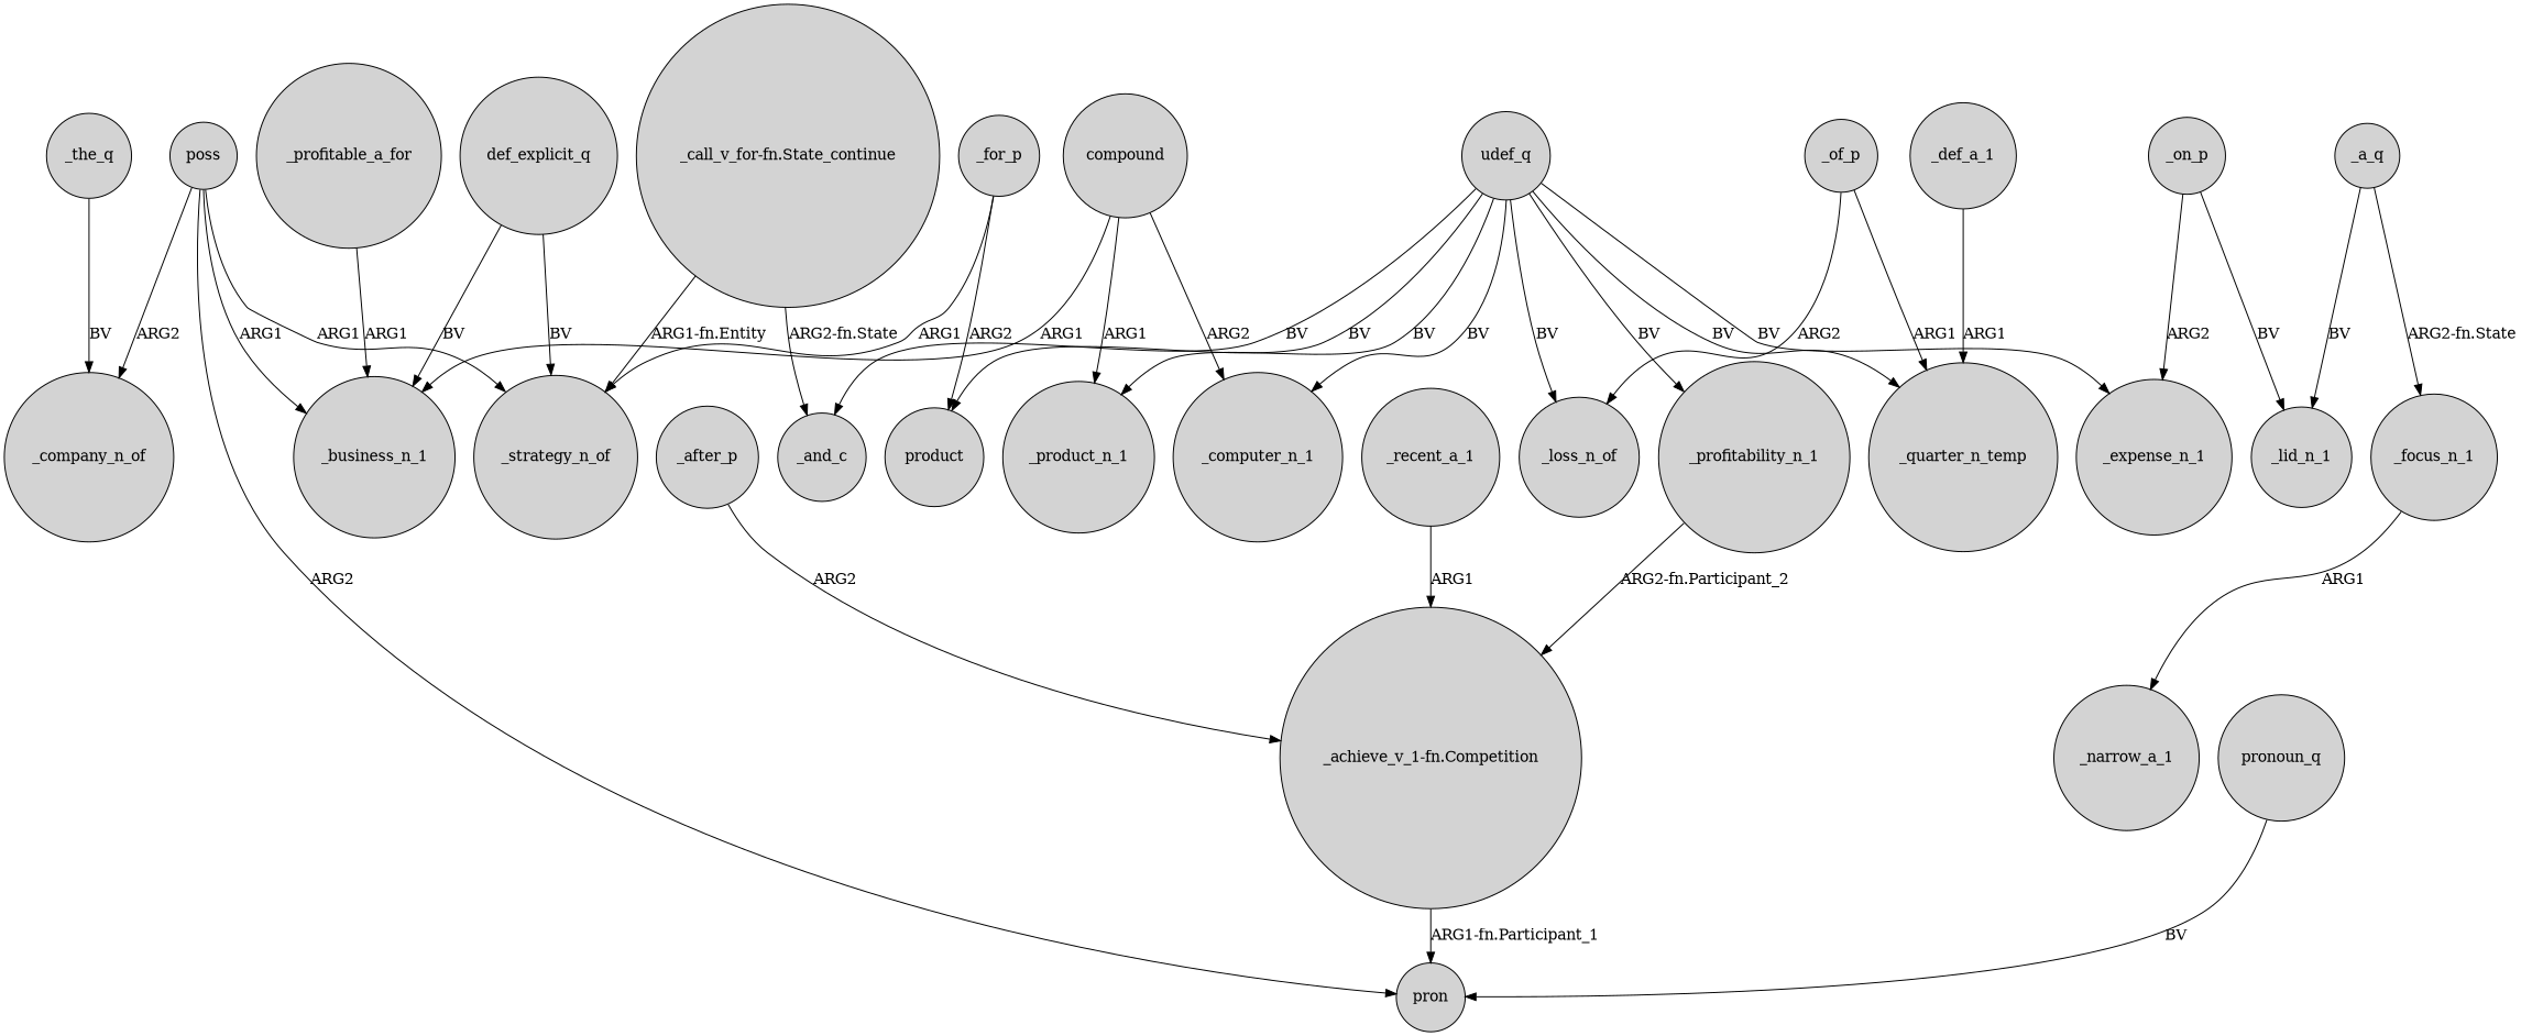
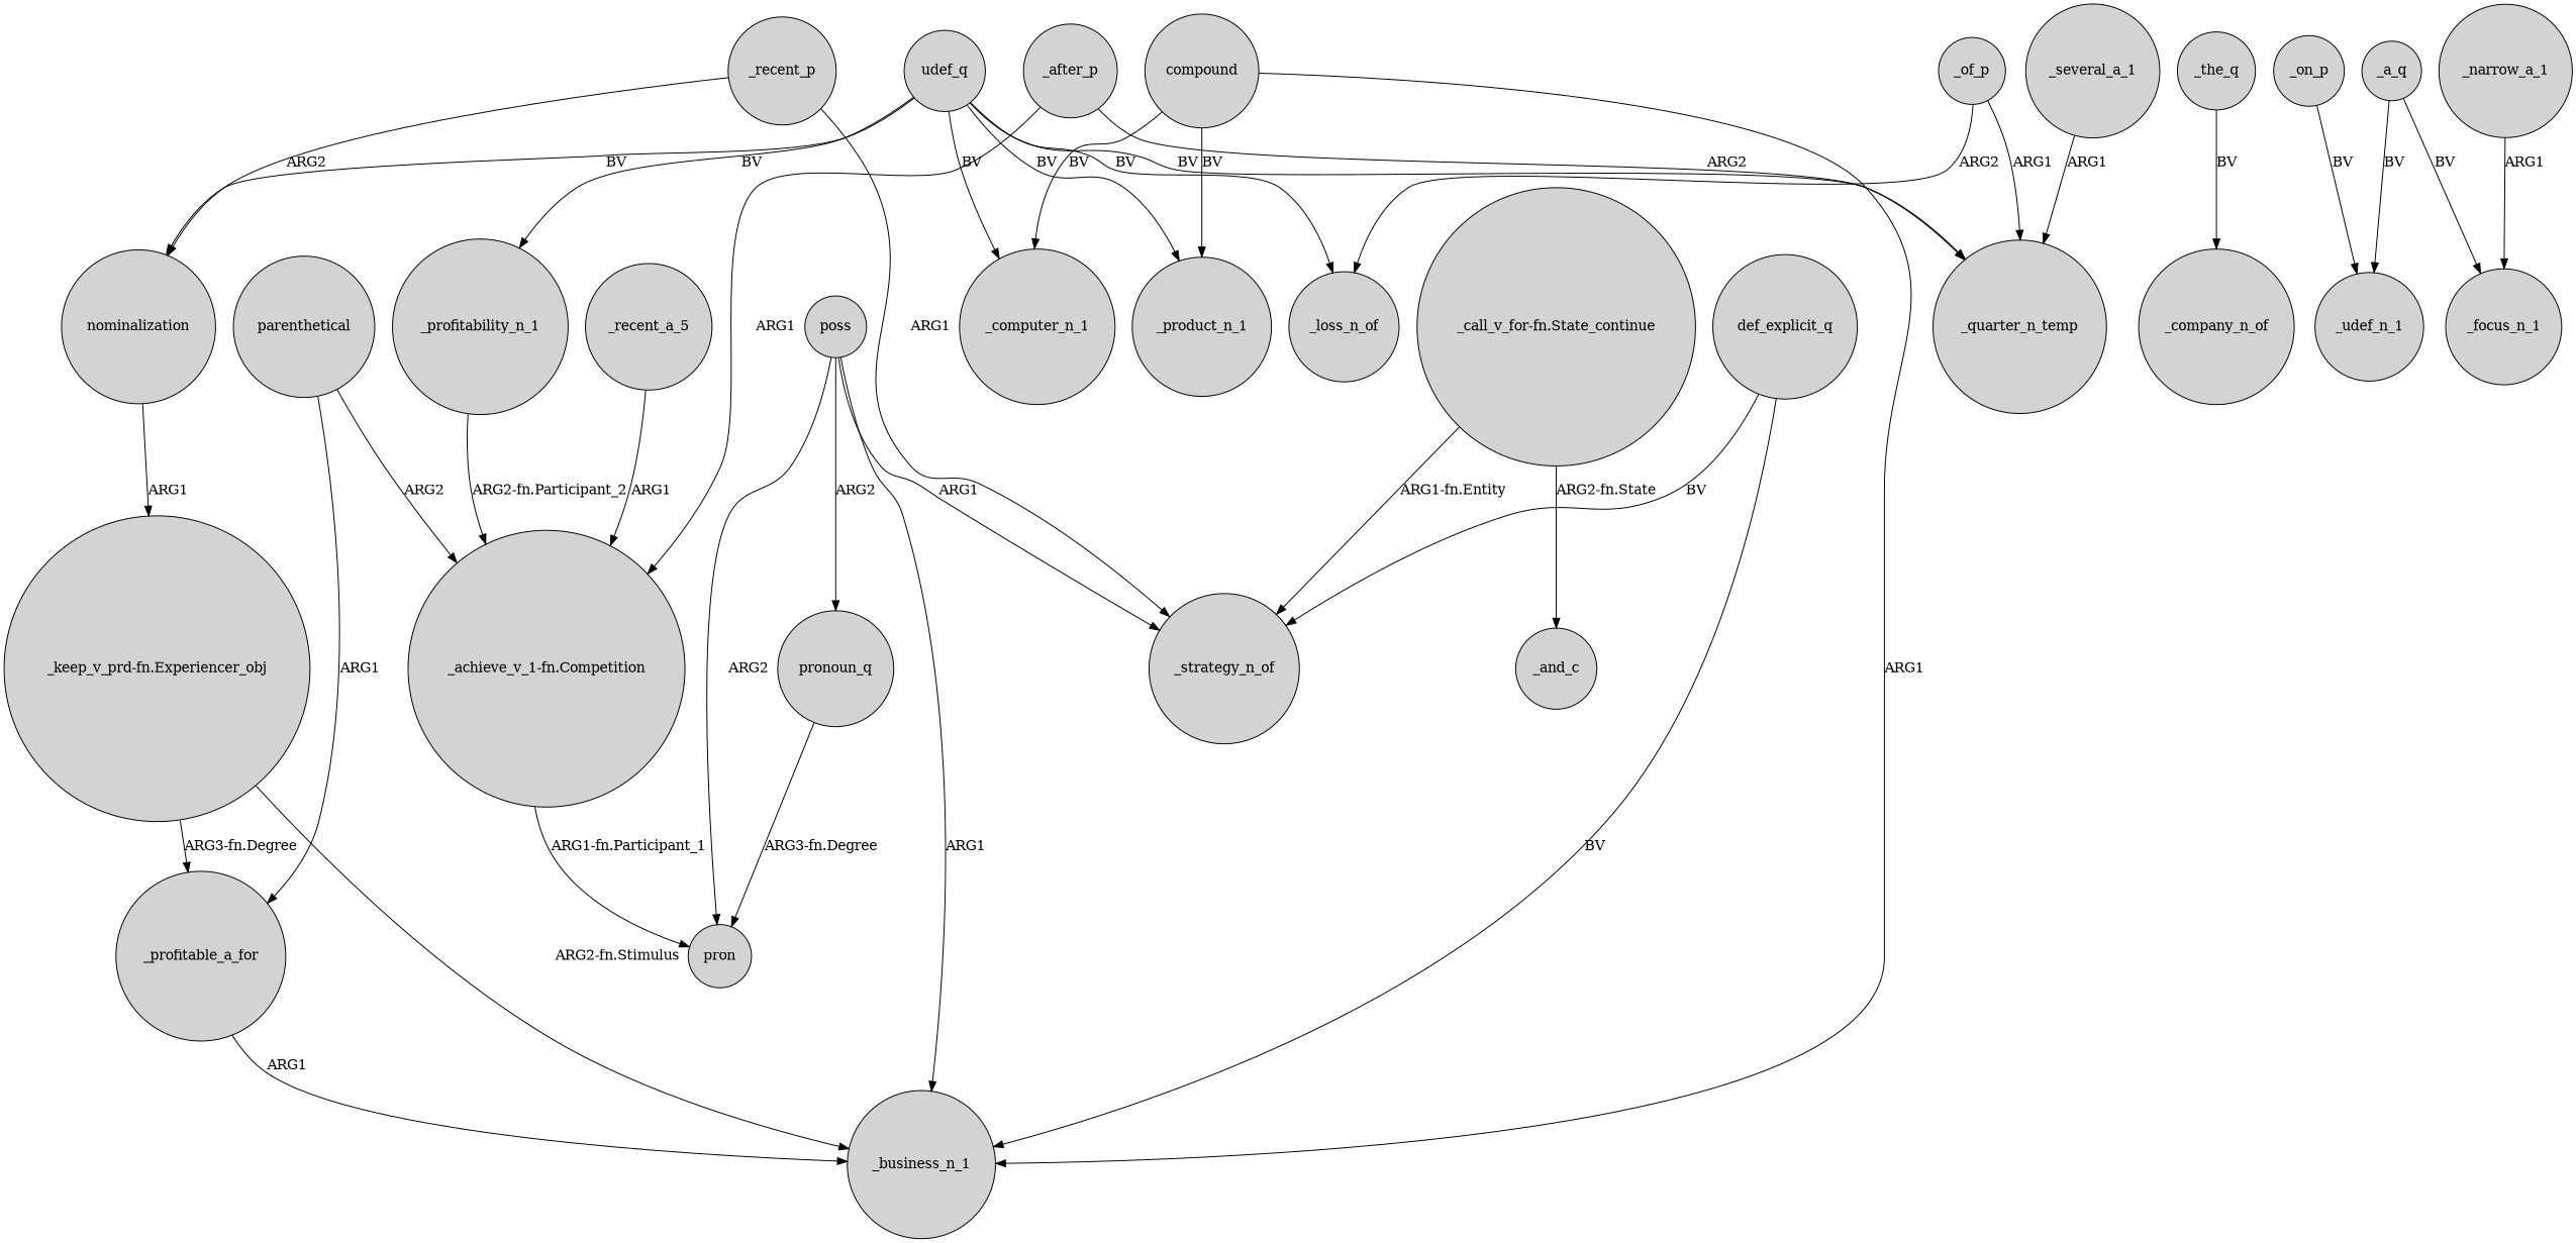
  digraph {
    node [shape=circle style=filled]
-   _recent_a_1
+   _recent_a_1 [label=_recent_a_5]
    "_achieve_v_1-fn.Competition"
    pron
    _profitability_n_1
    def_explicit_q
    _business_n_1
    _strategy_n_of
-   _for_p
-   nominalization [label=product]
+   _for_p [label=_recent_p]
+   nominalization
+   "_keep_v_prd-fn.Experiencer_obj"
    _profitable_a_for
    "_call_v_for-fn.State_continue"
    _and_c
    poss
    _company_n_of
    _on_p
-   _expense_n_1
-   _lid_n_1
+   _lid_n_1 [label=_udef_n_1]
    udef_q
    _computer_n_1
    _loss_n_of
    _product_n_1
    _quarter_n_temp
    compound
    _of_p
    pronoun_q
-   _several_a_1 [label=_def_a_1]
+   _several_a_1
    _narrow_a_1
    _focus_n_1
    _a_q
    _after_p
+   parenthetical
    _the_q
    _recent_a_1 -> "_achieve_v_1-fn.Competition" [label=ARG1]
    "_achieve_v_1-fn.Competition" -> pron [label="ARG1-fn.Participant_1"]
    _profitability_n_1 -> "_achieve_v_1-fn.Competition" [label="ARG2-fn.Participant_2"]
    def_explicit_q -> _business_n_1 [label=BV]
    def_explicit_q -> _strategy_n_of [label=BV]
    _for_p -> _strategy_n_of [label=ARG1]
    _for_p -> nominalization [label=ARG2]
+   nominalization -> "_keep_v_prd-fn.Experiencer_obj" [label=ARG1]
+   "_keep_v_prd-fn.Experiencer_obj" -> _business_n_1 [label="ARG2-fn.Stimulus"]
+   "_keep_v_prd-fn.Experiencer_obj" -> _profitable_a_for [label="ARG3-fn.Degree"]
    _profitable_a_for -> _business_n_1 [label=ARG1]
    "_call_v_for-fn.State_continue" -> _strategy_n_of [label="ARG1-fn.Entity"]
    "_call_v_for-fn.State_continue" -> _and_c [label="ARG2-fn.State"]
    poss -> pron [label=ARG2]
    poss -> _business_n_1 [label=ARG1]
    poss -> _strategy_n_of [label=ARG1]
-   poss -> _company_n_of [label=ARG2]
-   _on_p -> _expense_n_1 [label=ARG2]
+   poss -> pronoun_q [label=ARG2]
    _on_p -> _lid_n_1 [label=BV]
    udef_q -> _profitability_n_1 [label=BV]
    udef_q -> nominalization [label=BV]
-   udef_q -> _and_c [label=BV]
-   udef_q -> _expense_n_1 [label=BV]
    udef_q -> _computer_n_1 [label=BV]
    udef_q -> _loss_n_of [label=BV]
    udef_q -> _product_n_1 [label=BV]
    udef_q -> _quarter_n_temp [label=BV]
    compound -> _business_n_1 [label=ARG1]
-   compound -> _computer_n_1 [label=ARG2]
-   compound -> _product_n_1 [label=ARG1]
+   compound -> _computer_n_1 [label=BV]
+   compound -> _product_n_1 [label=BV]
    _of_p -> _loss_n_of [label=ARG2]
    _of_p -> _quarter_n_temp [label=ARG1]
-   pronoun_q -> pron [label=BV]
+   pronoun_q -> pron [label="ARG3-fn.Degree"]
    _several_a_1 -> _quarter_n_temp [label=ARG1]
-   _focus_n_1 -> _narrow_a_1 [label=ARG1]
+   _narrow_a_1 -> _focus_n_1 [label=ARG1]
    _a_q -> _lid_n_1 [label=BV]
-   _a_q -> _focus_n_1 [label="ARG2-fn.State"]
-   _after_p -> "_achieve_v_1-fn.Competition" [label=ARG2]
+   _a_q -> _focus_n_1 [label=BV]
+   _after_p -> "_achieve_v_1-fn.Competition" [label=ARG1]
+   _after_p -> _quarter_n_temp [label=ARG2]
+   parenthetical -> "_achieve_v_1-fn.Competition" [label=ARG2]
+   parenthetical -> _profitable_a_for [label=ARG1]
    _the_q -> _company_n_of [label=BV]
  }
